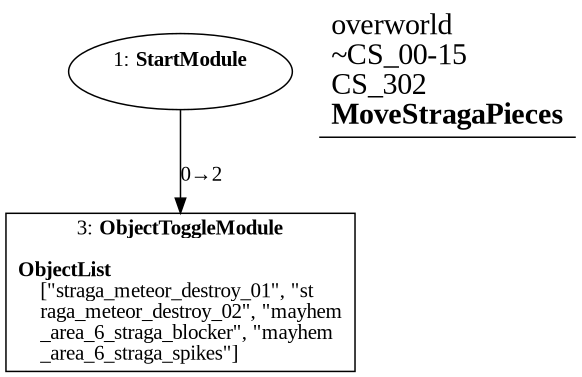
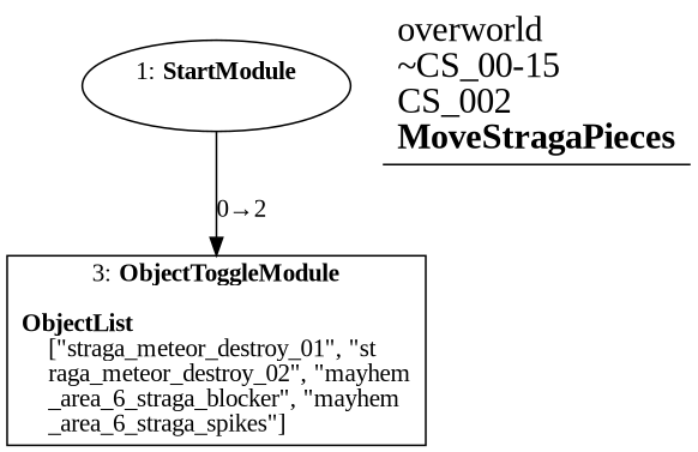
  digraph {
    fontname="Liberation Serif"
    splines=spline
    node [fontname="Liberation Serif"]
    n1 [label=<1: <b>StartModule</b><br/><br/>> shape=oval]
    n2 [label=<3: <b>ObjectToggleModule</b><br/><br/><b>ObjectList</b><br align="left"/>    [&quot;straga_meteor_destroy_01&quot;, &quot;st<br align="left"/>    raga_meteor_destroy_02&quot;, &quot;mayhem<br align="left"/>    _area_6_straga_blocker&quot;, &quot;mayhem<br align="left"/>    _area_6_straga_spikes&quot;]<br align="left"/>> shape=box]
-   n3 [label=<<font point-size="20">overworld<br align="left"/>~CS_00-15<br align="left"/>CS_302<br align="left"/><b>MoveStragaPieces</b><br align="left"/></font>> shape=underline]
+   n3 [label=<<font point-size="20">overworld<br align="left"/>~CS_00-15<br align="left"/>CS_002<br align="left"/><b>MoveStragaPieces</b><br align="left"/></font>> shape=underline]
    n1 -> n2 [fontname="Liberation Serif" label="0→2"]
  }
